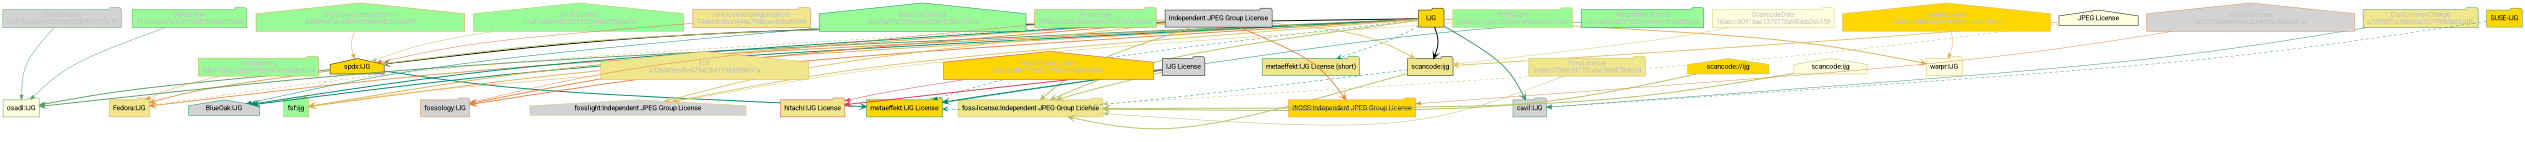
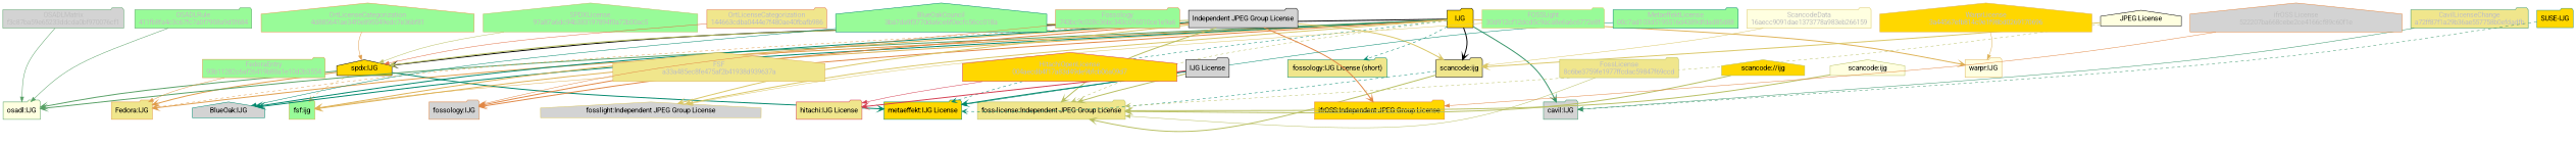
  strict digraph {
    fontname=Roboto
    splines=curved
    node [fillcolor=palegreen fontname=Roboto shape=folder style=filled]
    edge [color="#b8bf62" fontname=Roboto weight=0.7 arrowhead=vee style=bold]
    n1 [color="#b8bf62" fontcolor=gray label="SPDXLicense\n97a87a6dc94b383197894f0a72b00ac5" shape=house]
    n2 [fillcolor=gold label="spdx:IJG" shape=house]
    n3 [color="#e09d4b" fillcolor=khaki label="Fedora:IJG"]
    n4 [color="#58a066" fillcolor=lightyellow label="osadl:IJG"]
    n5 [color="#deb256" label="fsf:ijg"]
    n6 [color="#00876c" fillcolor=gold label="metaeffekt:IJG License"]
    n7 [fillcolor=gold label=IJG]
    n8 [color="#00876c" fillcolor=lightgrey label="BlueOak:IJG" shape=house]
    n9 [fillcolor=khaki label="scancode:ijg"]
    n10 [color="#e18745" fillcolor=lightgrey label="fossology:IJG"]
    n11 [color="#379469" fillcolor=lightgrey label="cavil:IJG"]
-   n12 [color="#00876c" fillcolor=khaki label="metaeffekt:IJG License (short)"]
+   n12 [color="#00876c" fillcolor=khaki label="fossology:IJG License (short)"]
    n13 [color="#deb256" fillcolor=lightyellow label="warpr:IJG"]
    n14 [color="#b8bf62" fillcolor=khaki label="foss-license:Independent JPEG Group License"]
    n15 [color="#dac767" fillcolor=lightgrey label="fosslight:Independent JPEG Group License" shape=house]
    n16 [fillcolor=lightgrey label="Independent JPEG Group License"]
    n17 [color="#e18745" fillcolor=gold label="ifrOSS:Independent JPEG Group License"]
    n18 [color="#e09d4b" fontcolor=gray label="FedoraEntry\n93b11282c6af26419b88a1e10d2b3554"]
    n19 [color="#00876c" fontcolor=gray label="BlueOakCouncil\n3ba7da9f377dda6ce6f0ecfc56cc018a" shape=house]
    n20 [color="#58a066" fontcolor=gray label="OSADLRule\n411fb8fa4c3c67fc7a0f7908a9d5f684"]
    n21 [color="#58a066" fillcolor=lightgrey fontcolor=gray label="OSADLMatrix\nf3c87ba59e65233ddcda0bf970076cf1"]
    n22 [color="#deb256" fillcolor=khaki fontcolor=gray label="FSF\na33a485ec8fe475af2b41938d939637a" shape=house]
    n23 [color="#dac767" fillcolor=lightyellow fontcolor=gray label="ScancodeData\n16aecc9091dae1373778a983eb266159"]
    n24 [fillcolor=lightyellow label="JPEG License" shape=house]
    n25 [color="#e18745" fontcolor=gray label="Fossology\n743bc9c028c36bc343c016010ce1e9a6"]
    n26 [color="#e06f45" fillcolor=khaki fontcolor=gray label="OrtLicenseCategorization\n144663cdba0444e7f480ae40fbafb986"]
    n27 [color="#e09d4b" fontcolor=gray label="OrtLicenseCategorization\n4d885641ae34f0e895049edc7e36bf81" shape=house]
    n28 [color="#379469" fillcolor=khaki fontcolor=gray label="CavilLicenseChange\na72ff87f1a29b36ae557758b0efdadfb"]
    n29 [color="#379469" fillcolor=gold label="SUSE-IJG"]
    n30 [color="#00876c" fontcolor=gray label="MetaeffektLicense\n00c7ad103d5195516d4389dfdad85d88"]
    n31 [fillcolor=lightgrey label="IJG License"]
    n32 [color="#d43d51" fillcolor=khaki label="hitachi:IJG License"]
    n33 [color="#deb256" fillcolor=gold fontcolor=gray label="WarprLicense\n3a44567efb814c9e1f98bd0269170696" shape=house]
    n34 [color="#b8bf62" fillcolor=khaki fontcolor=gray label="FossLicense\n8c6be3759fe1977ffcdac59847f69ccd"]
    n35 [color="#b8bf62" fillcolor=gold label="scancode://ijg" shape=house]
    n36 [color="#b8bf62" fillcolor=lightyellow label="scancode:ijg" shape=house]
    n37 [color="#dac767" fontcolor=gray label="FOSSLight\n30d912cf12dcd5c9aca8e6a6c6772e8f"]
    n38 [color="#d43d51" fillcolor=gold fontcolor=gray label="HitachiOpenLicense\n004aecdb4f17a83d49de9bfcb06a09d7" shape=house]
    n39 [color="#e18745" fillcolor=lightgrey fontcolor=gray label="ifrOSS License\n522207ba668cebe2ce4166cf89c60f1e" shape=house]
    n1 -> n2 [weight=0.5 arrowhead="" style=""]
    n2 -> n3 [color="#e09d4b"]
-   n2 -> n4 [arrowhead=normal color="#58a066"]
+   n2 -> n4 [color="#58a066"]
    n2 -> n5 [color="#deb256" style=dashed weight=0.5]
    n2 -> n6 [color="#00876c"]
    n7 -> n2 [color=""]
    n7 -> n3 [color="#e09d4b"]
    n7 -> n4 [color="#58a066"]
    n7 -> n5 [color="#deb256"]
-   n7 -> n6 [arrowhead=normal color="#00876c" style=dashed weight=0.5]
+   n7 -> n6 [color="#00876c" style=dashed weight=0.5]
    n7 -> n8 [color="#00876c"]
    n7 -> n9 [color=""]
    n7 -> n10 [color="#e18745"]
    n7 -> n11 [color="#379469"]
    n7 -> n12 [color="#00876c" style=dashed weight=0.5]
    n7 -> n13 [color="#deb256"]
-   n7 -> n14
+   n7 -> n14 [style=dashed]
    n7 -> n15 [color="#dac767"]
    n9 -> n6 [color="#00876c" style=dashed weight=0.5]
    n9 -> n14
    n16 -> n2
    n16 -> n3 [color="#e09d4b" style=dashed weight=0.5]
    n16 -> n5 [color="#deb256"]
    n16 -> n8 [color="#00876c"]
    n16 -> n9 [color="#dac767"]
    n16 -> n10 [color="#e18745"]
    n16 -> n14
    n16 -> n15 [color="#dac767"]
    n16 -> n17 [color="#e18745"]
    n18 -> n3 [color="#e09d4b" weight=0.5 arrowhead="" style=""]
    n19 -> n8 [color="#00876c" weight=0.5 arrowhead="" style=""]
    n20 -> n4 [color="#58a066" weight=0.5 arrowhead="" style=""]
    n21 -> n4 [color="#58a066" weight=0.5 arrowhead="" style=""]
    n22 -> n5 [color="#deb256" weight=0.5 arrowhead="" style=""]
    n23 -> n9 [color="#dac767" weight=0.5 arrowhead="" style=""]
    n24 -> n9 [color="#dac767"]
    n24 -> n14 [style=dashed]
    n25 -> n10 [color="#e18745" weight=0.5 arrowhead="" style=""]
    n26 -> n2 [color="#e06f45" weight=0.5 arrowhead="" style=""]
    n27 -> n2 [color="#e09d4b" weight=0.5 arrowhead="" style=""]
    n28 -> n11 [color="#379469" weight=0.5 arrowhead="" style=""]
    n29 -> n11 [color="#379469" style=dashed weight=0.5]
    n30 -> n6 [color="#00876c" weight=0.5 arrowhead="" style=""]
    n31 -> n6 [color="#00876c"]
    n31 -> n14
    n31 -> n32 [color="#d43d51"]
    n33 -> n13 [color="#deb256" weight=0.5 arrowhead="" style=""]
    n34 -> n14 [weight=0.5 arrowhead="" style=""]
    n35 -> n14
    n36 -> n14
    n37 -> n15 [color="#dac767" weight=0.5 arrowhead="" style=""]
    n38 -> n32 [color="#d43d51" weight=0.5 arrowhead="" style=""]
    n39 -> n17 [color="#e18745" weight=0.5 arrowhead="" style=""]
  }
